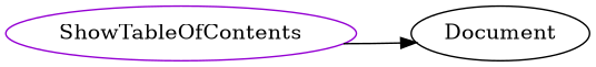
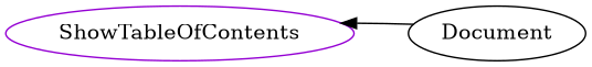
  digraph {
    rankdir=LR
    n1 [color=darkviolet label=ShowTableOfContents shape=oval]
    Document
-   n1 -> Document
+   Document -> n1
  }
